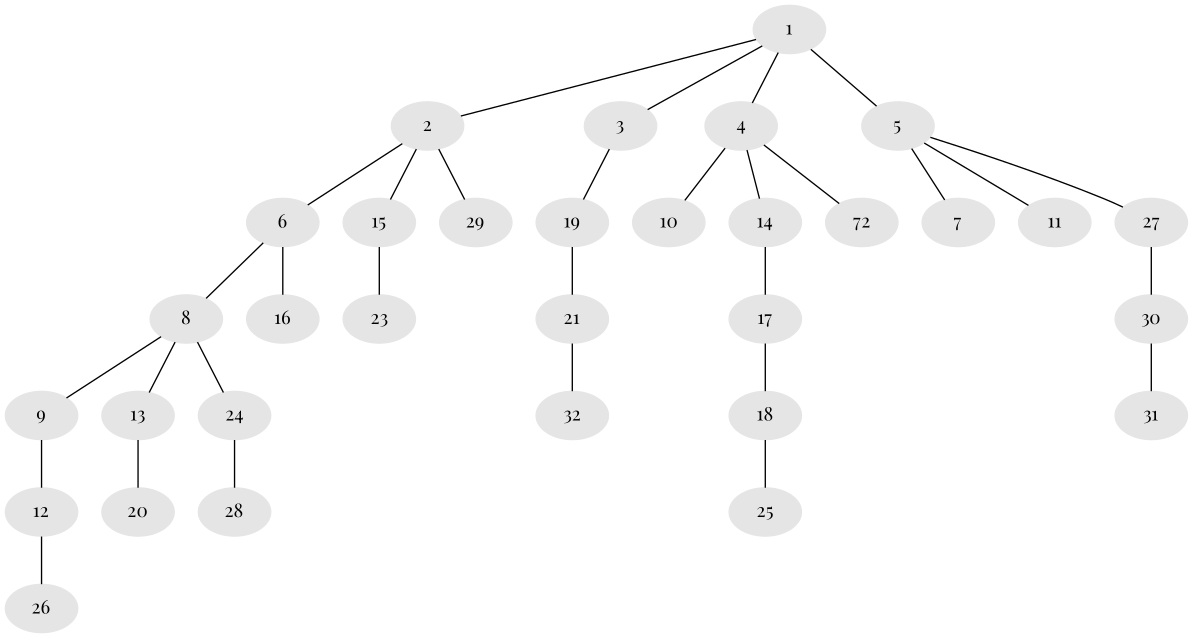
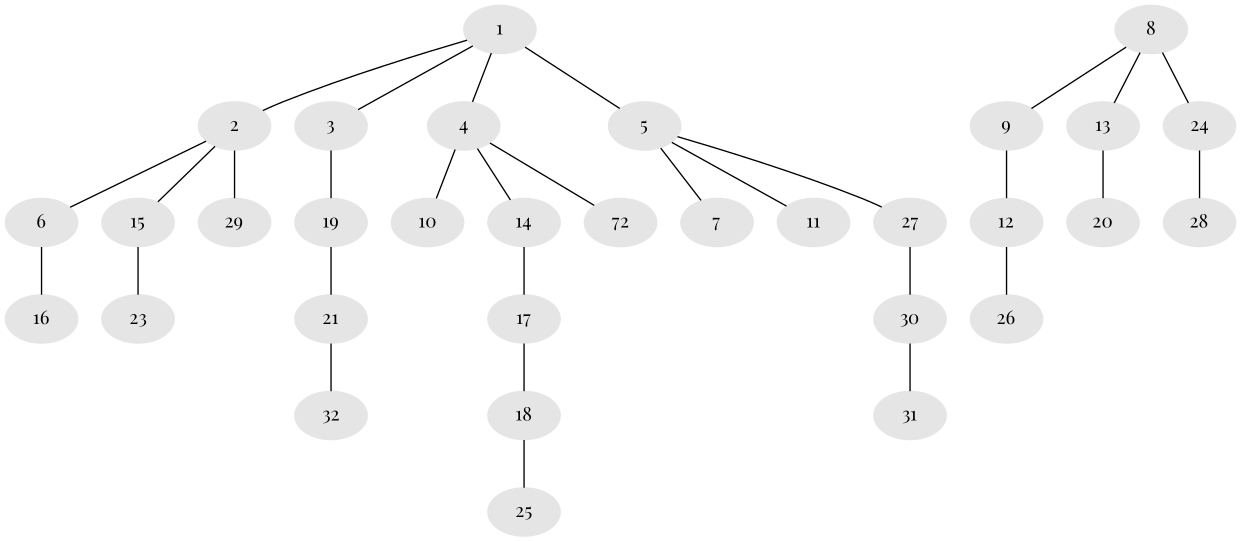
  graph {
    fontname="Playfair Display"
    node [color=gray90 fontname="Playfair Display" style=filled]
    edge [fontname="Playfair Display" weight=1.0]
    1
    2
    3
    4
    5
    6
    15
    29
    19
    10
    14
    n12 [label=72]
    7
    11
    27
    8
    16
    23
    21
    17
    30
    9
    13
    24
    12
    20
    28
    26
    18
    25
    32
    31
    1 -- 2
    1 -- 3
    1 -- 4
    1 -- 5 [weight=3.0]
    2 -- 6
    2 -- 15
    2 -- 29
    3 -- 19
    4 -- 10 [weight=3.0]
    4 -- 14
    4 -- n12
    5 -- 7
    5 -- 11
    5 -- 27
-   6 -- 8
    6 -- 16
    15 -- 23
    19 -- 21
    14 -- 17
    27 -- 30
    8 -- 9
    8 -- 13
    8 -- 24 [weight=2.0]
    21 -- 32
    17 -- 18
    30 -- 31
    9 -- 12
    13 -- 20
    24 -- 28
    12 -- 26
    18 -- 25
  }
